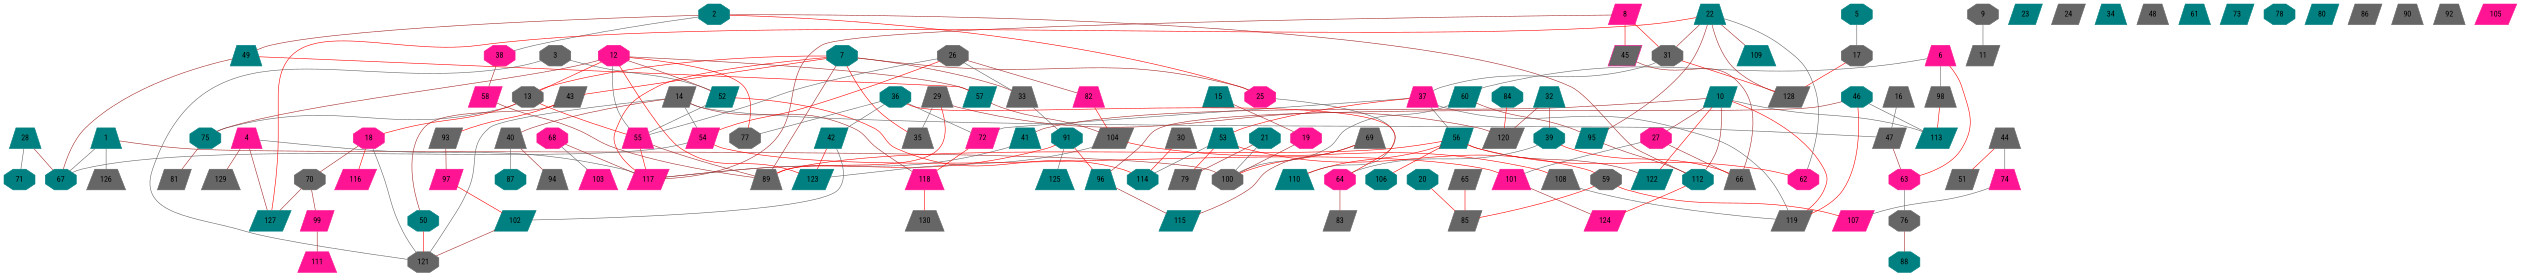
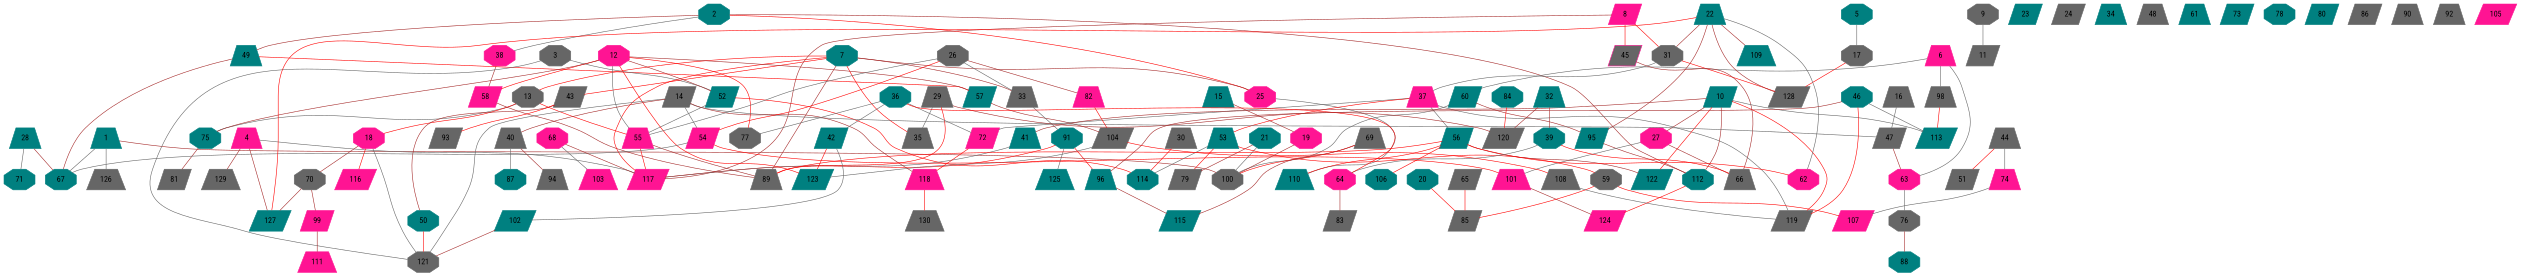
  graph {
    fontname="Roboto Condensed"
    node [color=teal fontname="Roboto Condensed" shape=parallelogram style=filled]
    edge [color=brown fontname="Roboto Condensed"]
    1 [shape=trapezium]
    67 [shape=octagon]
    100 [color=gray40 shape=octagon]
    126 [color=gray40 shape=trapezium]
    2 [shape=octagon]
    25 [color=deeppink shape=octagon]
    38 [color=deeppink shape=octagon]
    49 [shape=trapezium]
    112 [shape=octagon]
    110 [shape=trapezium]
    58 [color=deeppink]
    57
    124 [color=deeppink]
    3 [color=gray40 shape=octagon]
    52
    121 [color=gray40 shape=octagon]
    55 [color=deeppink shape=trapezium]
    114 [shape=octagon]
    4 [color=deeppink shape=trapezium]
    117 [color=deeppink]
    127
    129 [color=gray40 shape=trapezium]
    5 [shape=octagon]
    17 [color=gray40 shape=octagon]
    128 [color=gray40]
    6 [color=deeppink shape=trapezium]
    60
    63 [color=deeppink shape=octagon]
    98 [color=gray40 shape=trapezium]
    95
    76 [color=gray40 shape=octagon]
    113
    7 [shape=octagon]
    13 [color=gray40 shape=octagon]
    33 [color=gray40 shape=trapezium]
    35 [color=gray40 shape=trapezium]
    43 [color=gray40]
    89 [color=gray40 shape=trapezium]
    75 [shape=octagon]
    18 [color=deeppink shape=octagon]
    91 [shape=octagon]
    50 [shape=octagon]
    93 [color=gray40]
    8 [color=deeppink]
    31 [color=gray40 shape=octagon]
    45 [color=deeppink fillcolor=gray40]
    37 [color=deeppink shape=trapezium]
    66 [color=gray40 shape=trapezium]
    9 [color=gray40 shape=octagon]
    11 [color=gray40]
    10
    27 [color=deeppink shape=octagon]
    41 [shape=trapezium]
    119 [color=gray40]
    122
    101 [color=deeppink shape=trapezium]
    12 [color=deeppink shape=octagon]
    77 [color=gray40 shape=octagon]
    123
    104 [color=gray40]
    81 [color=gray40]
    70 [color=gray40 shape=octagon]
    116 [color=deeppink]
    14 [color=gray40]
    40 [color=gray40 shape=trapezium]
    47 [color=gray40]
    54 [color=deeppink]
    118 [color=deeppink shape=trapezium]
    87 [shape=octagon]
    94 [color=gray40 shape=trapezium]
    130 [color=gray40 shape=trapezium]
    15 [shape=trapezium]
    19 [color=deeppink shape=octagon]
    16 [color=gray40 shape=trapezium]
    99 [color=deeppink]
    20 [shape=octagon]
    85 [color=gray40]
    21 [shape=octagon]
    79 [color=gray40]
    22 [shape=trapezium]
    62 [color=deeppink shape=octagon]
    109 [shape=trapezium]
    23
    24 [color=gray40]
    26 [color=gray40 shape=octagon]
    82 [color=deeppink shape=trapezium]
    28 [shape=trapezium]
    71 [shape=octagon]
    29 [color=gray40 shape=trapezium]
    120 [color=gray40]
    30 [color=gray40 shape=trapezium]
    72 [color=deeppink]
    53 [shape=trapezium]
    56
    32 [shape=trapezium]
    39 [shape=octagon]
    64 [color=deeppink shape=octagon]
    96 [shape=trapezium]
    125 [shape=trapezium]
    34 [shape=trapezium]
    36 [shape=octagon]
    42
    102
    83 [color=gray40]
    59 [color=gray40 shape=octagon]
    106 [shape=octagon]
-   97 [color=deeppink]
    44 [color=gray40 shape=trapezium]
    51 [color=gray40]
    74 [color=deeppink shape=trapezium]
    107 [color=deeppink]
    46 [shape=octagon]
    115
    48 [color=gray40 shape=trapezium]
    108 [color=gray40 shape=trapezium]
    61 [shape=trapezium]
    88 [shape=octagon]
    65 [color=gray40]
    68 [color=deeppink shape=octagon]
    103 [color=deeppink shape=trapezium]
    69 [color=gray40 shape=trapezium]
    111 [color=deeppink shape=trapezium]
    73
    78 [shape=octagon]
    80
    84 [shape=octagon]
    86 [color=gray40]
    90 [color=gray40 shape=trapezium]
    92 [color=gray40 shape=trapezium]
    105 [color=deeppink]
    1 -- 67 [color=gray40]
    1 -- 100
    1 -- 126 [color=gray40]
    2 -- 25 [color=red]
    2 -- 38 [color=gray40]
    2 -- 49
    2 -- 112
    25 -- 110 [color=gray40]
    38 -- 58
    49 -- 67
    49 -- 57 [color=red]
    112 -- 124 [color=red]
    58 -- 89
    57 -- 104
    3 -- 52 [color=gray40]
    3 -- 121 [color=gray40]
    52 -- 55 [color=gray40]
    52 -- 114 [color=red]
    55 -- 117 [color=red]
    55 -- 89
    4 -- 117 [color=gray40]
    4 -- 127
    4 -- 129
    5 -- 17 [color=gray40]
    17 -- 128 [color=red]
    6 -- 60 [color=gray40]
-   6 -- 63 [color=red]
+   6 -- 63 [color=gray40]
    6 -- 98 [color=gray40]
    60 -- 100 [color=gray40]
    60 -- 95
    63 -- 76 [color=gray40]
    98 -- 113 [color=red]
    95 -- 112
    76 -- 88
    7 -- 25
    7 -- 117 [color=red]
    7 -- 13 [color=red]
    7 -- 33
    7 -- 35 [color=red]
    7 -- 43 [color=red]
    7 -- 89
    13 -- 55 [color=red]
    13 -- 75 [color=gray40]
    13 -- 18 [color=red]
    33 -- 91 [color=gray40]
    43 -- 50
    43 -- 93 [color=red]
    75 -- 81
    18 -- 121 [color=gray40]
    18 -- 70
    18 -- 116 [color=red]
    91 -- 117 [color=red]
    91 -- 96 [color=red]
    91 -- 125 [color=gray40]
    50 -- 121 [color=red]
-   93 -- 97
    8 -- 117
    8 -- 31 [color=red]
    8 -- 45 [color=red]
    31 -- 128 [color=red]
    31 -- 37 [color=gray40]
    45 -- 66
    37 -- 119 [color=gray40]
    37 -- 72 [color=gray40]
    37 -- 53 [color=red]
    37 -- 56 [color=gray40]
    9 -- 11 [color=gray40]
    10 -- 112
    10 -- 113 [color=gray40]
    10 -- 27
    10 -- 41
    10 -- 119 [color=red]
    10 -- 122 [color=red]
    27 -- 66
    27 -- 101 [color=gray40]
    41 -- 117 [color=gray40]
    101 -- 124
    12 -- 57
    12 -- 52
    12 -- 55 [color=gray40]
-   12 -- 13 [color=red]
+   12 -- 58 [color=red]
    12 -- 75
    12 -- 77 [color=red]
    12 -- 123 [color=red]
    104 -- 123 [color=gray40]
    104 -- 108 [color=red]
    70 -- 127
    70 -- 99
    14 -- 121 [color=gray40]
    14 -- 40
    14 -- 47 [color=gray40]
    14 -- 54 [color=gray40]
    14 -- 118
    40 -- 87 [color=gray40]
    40 -- 94
    47 -- 63
    54 -- 67 [color=gray40]
    54 -- 101 [color=red]
    118 -- 130 [color=red]
    15 -- 19
    19 -- 100
    16 -- 47 [color=gray40]
    99 -- 111
    20 -- 85 [color=red]
    21 -- 100 [color=gray40]
    21 -- 79
    22 -- 127 [color=red]
    22 -- 128
    22 -- 95
    22 -- 31
    22 -- 62 [color=gray40]
    22 -- 109
    26 -- 55 [color=gray40]
    26 -- 33 [color=gray40]
    26 -- 54 [color=red]
    26 -- 82
    82 -- 104 [color=red]
    28 -- 67
    28 -- 71 [color=gray40]
    29 -- 35 [color=gray40]
    29 -- 89 [color=red]
    29 -- 120
    30 -- 114 [color=red]
    72 -- 118 [color=red]
    53 -- 114 [color=gray40]
    53 -- 79 [color=red]
    53 -- 59 [color=red]
    56 -- 110 [color=red]
    56 -- 89 [color=red]
    56 -- 122
    56 -- 62 [color=red]
    56 -- 106 [color=red]
    32 -- 120
    32 -- 39
    39 -- 66 [color=red]
    39 -- 64 [color=gray40]
    64 -- 83
    96 -- 115
    36 -- 77 [color=gray40]
    36 -- 72 [color=gray40]
    36 -- 64 [color=red]
    36 -- 42 [color=gray40]
    42 -- 123 [color=red]
    42 -- 102 [color=gray40]
    102 -- 121
    59 -- 85 [color=red]
    59 -- 107 [color=red]
-   97 -- 102 [color=red]
    44 -- 51 [color=red]
    44 -- 74 [color=gray40]
    74 -- 107 [color=gray40]
    46 -- 113 [color=gray40]
    46 -- 119 [color=red]
    46 -- 96
    108 -- 119 [color=gray40]
    65 -- 85 [color=red]
    68 -- 117
    68 -- 103 [color=gray40]
    69 -- 100 [color=red]
    69 -- 115
    84 -- 120 [color=red]
  }
